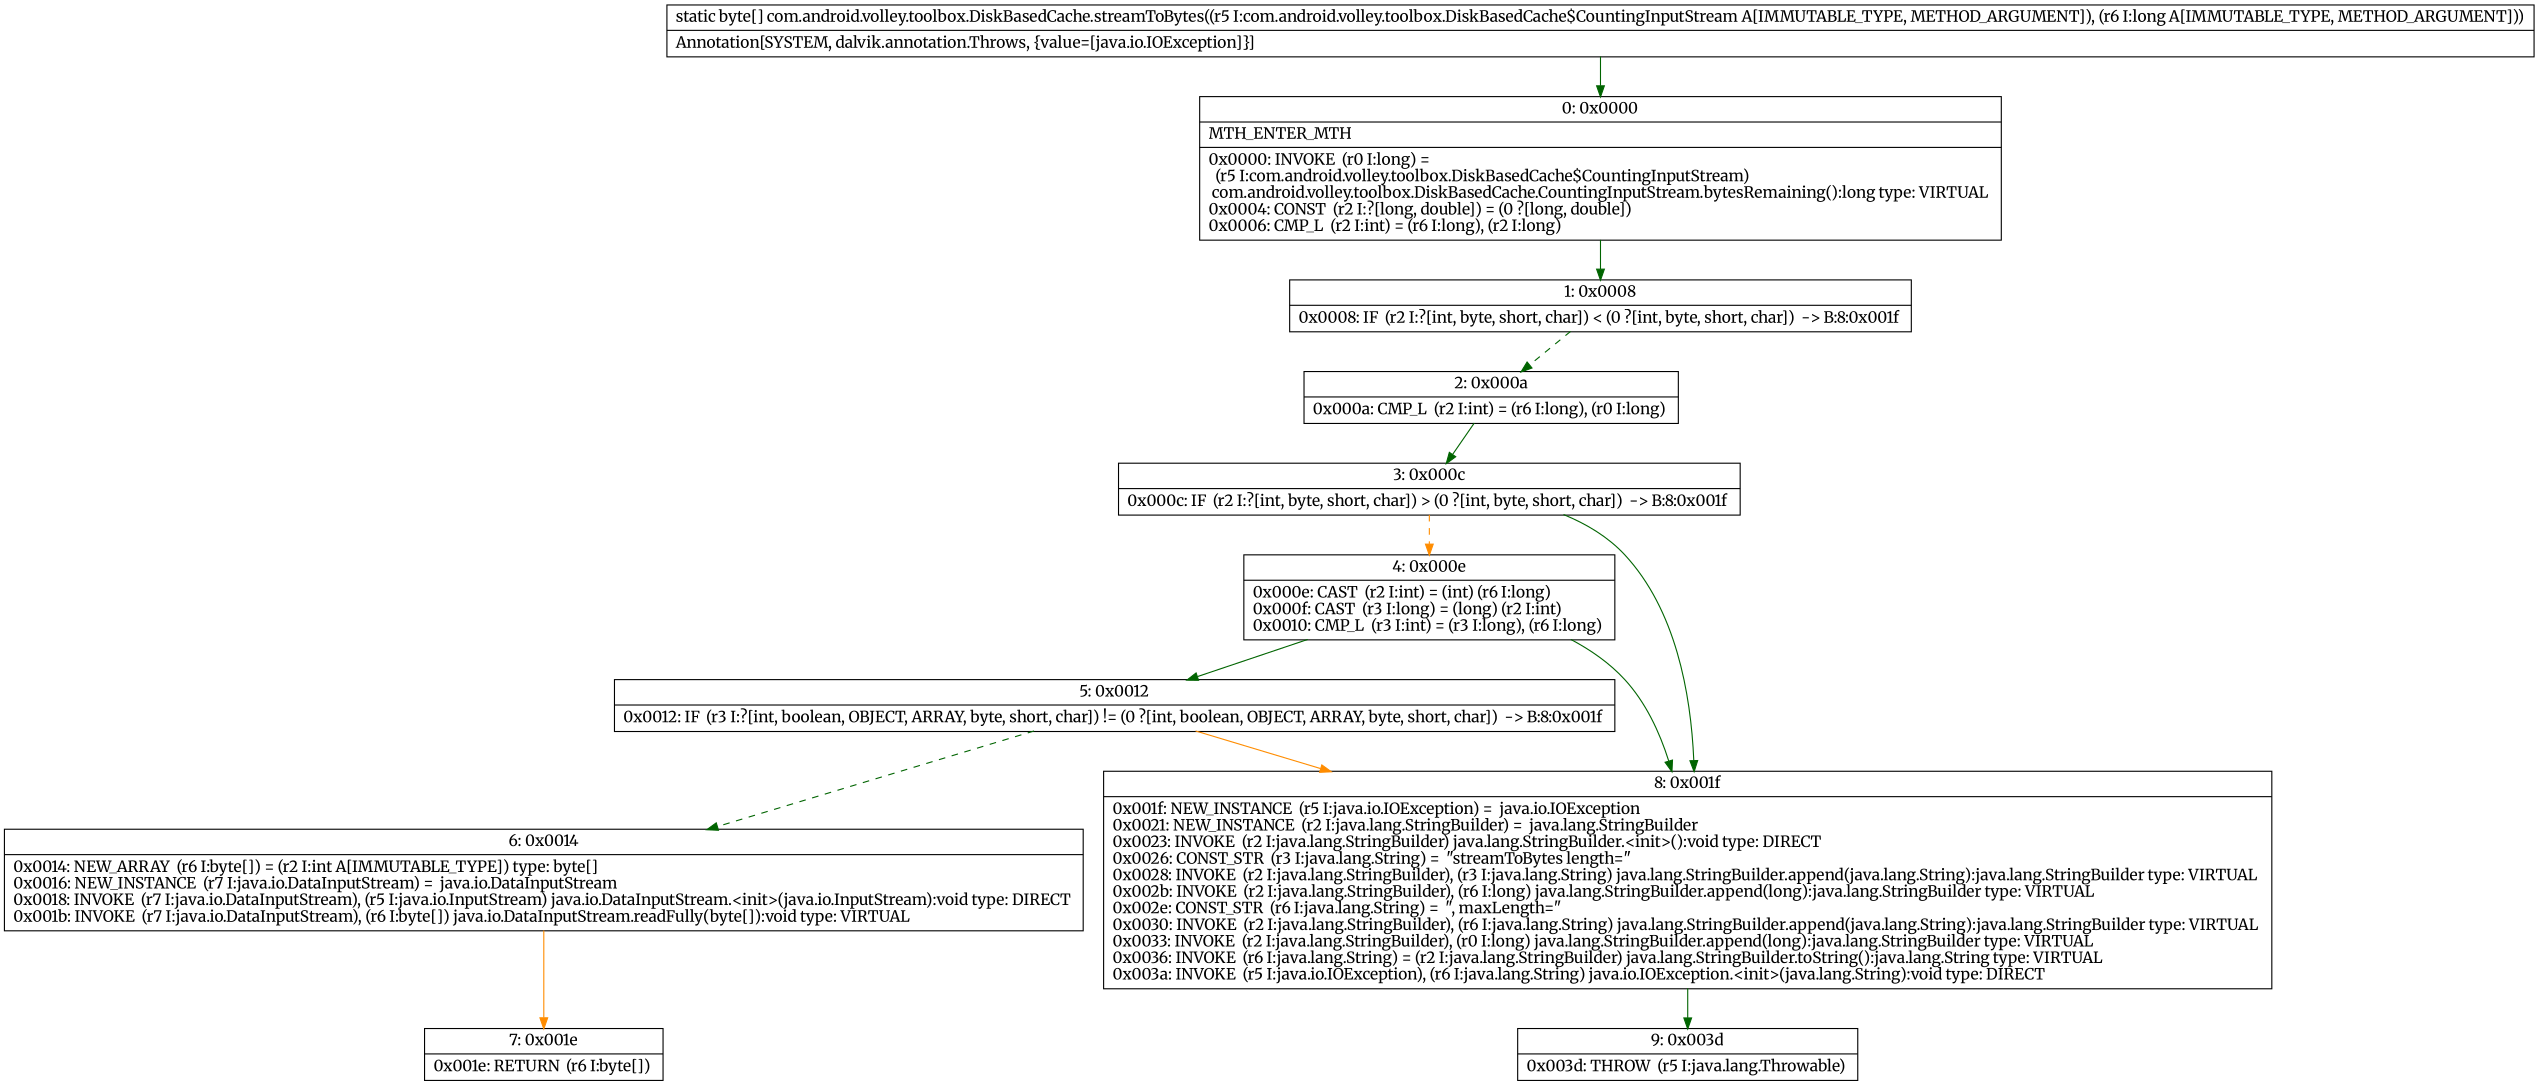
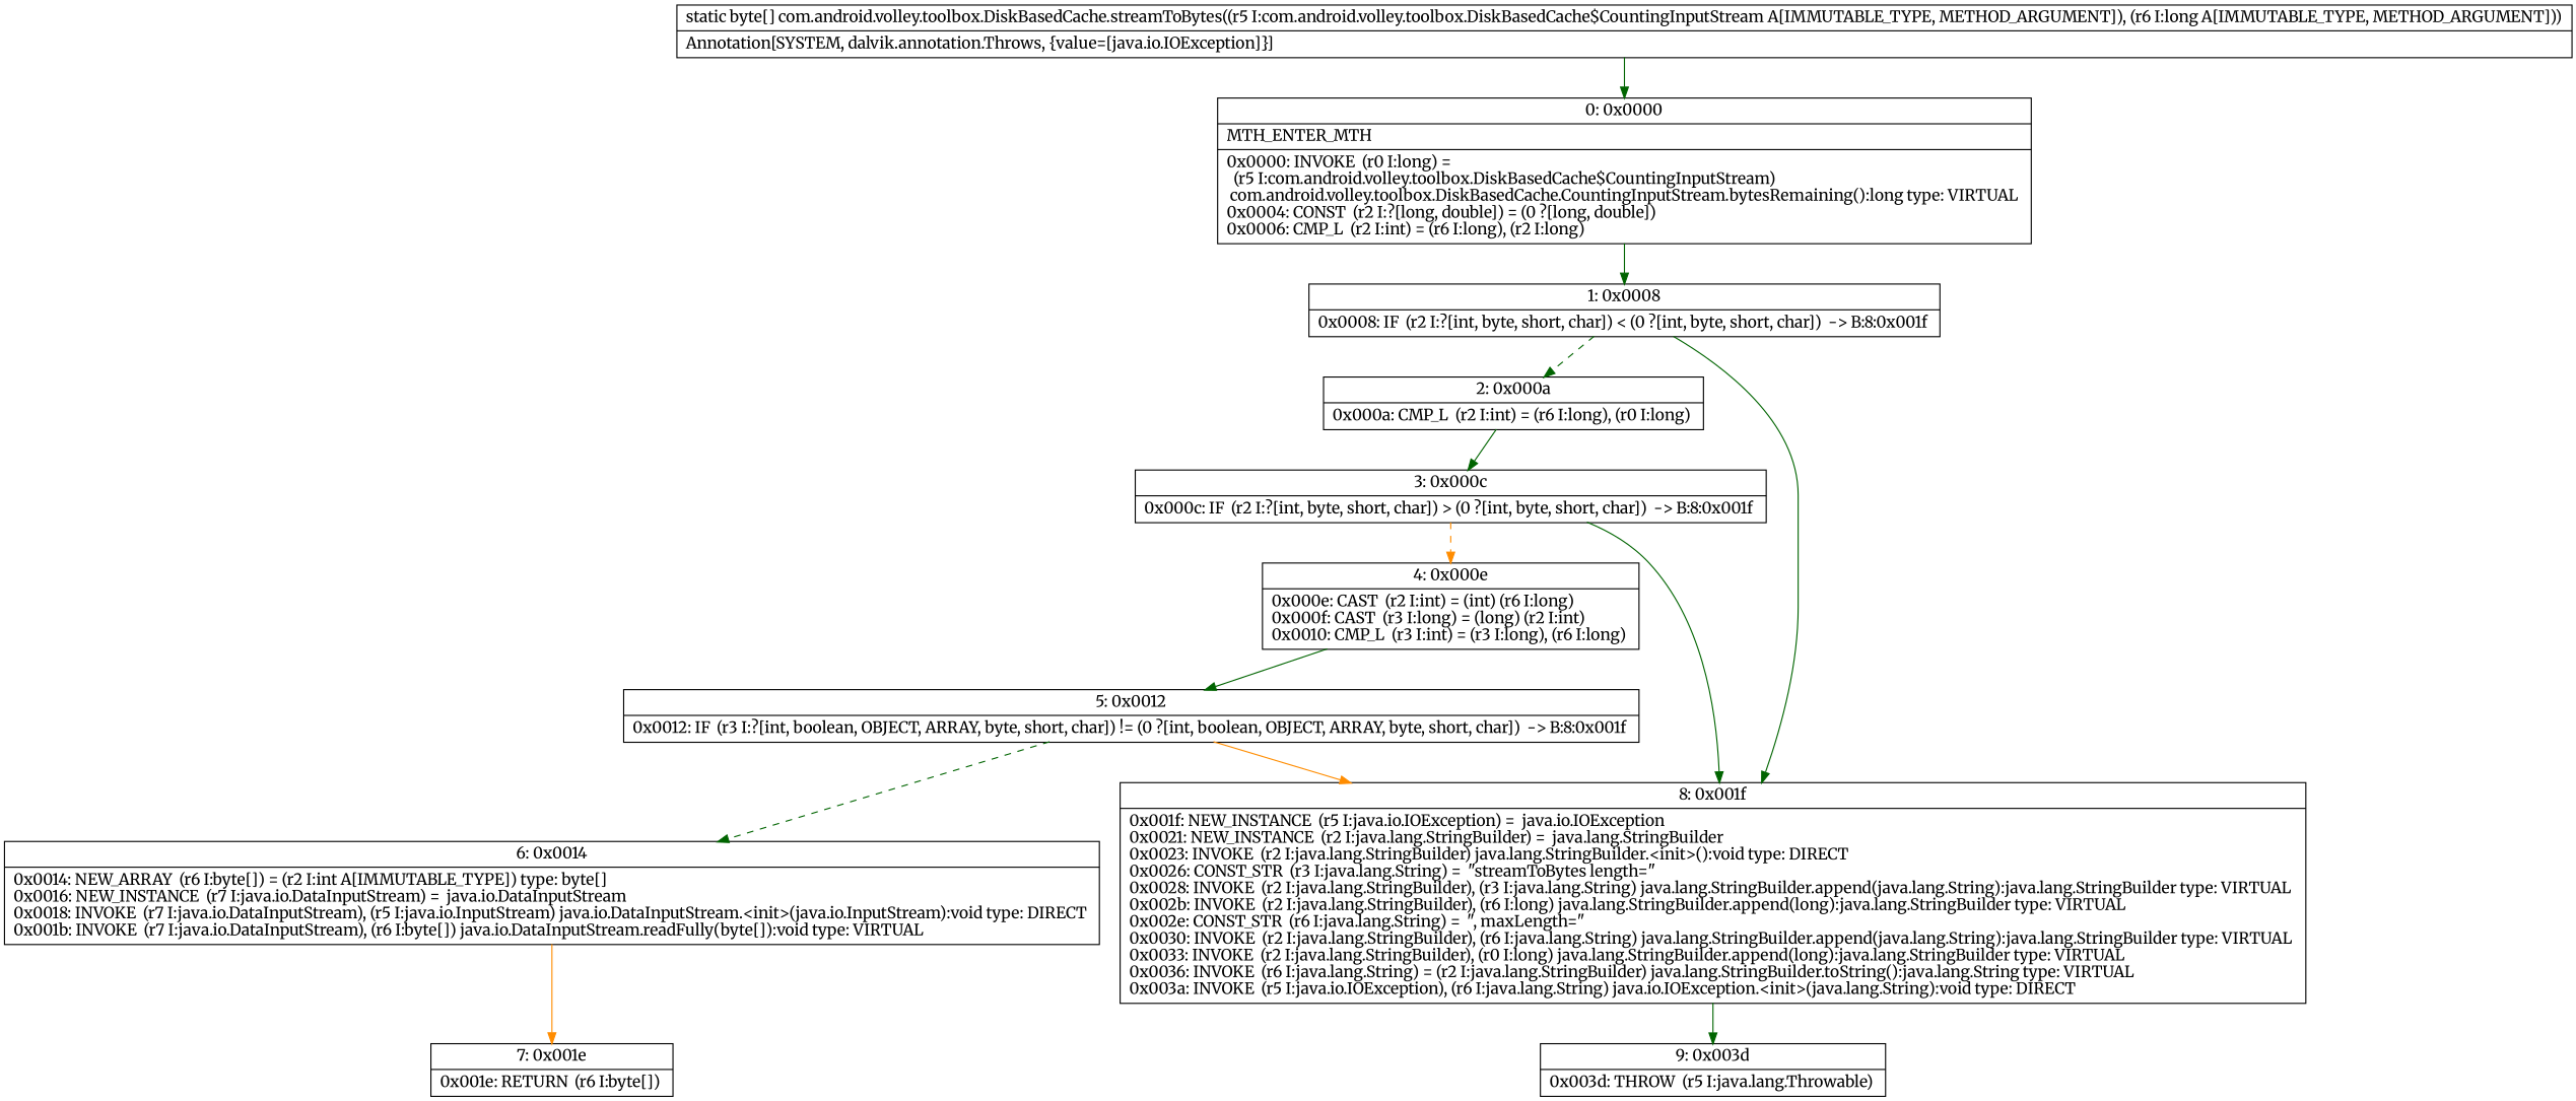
  digraph {
    fontname=Merriweather
    node [fontname=Merriweather shape=record]
    edge [color=darkgreen fontname=Merriweather]
    n1 [label="{0\:\ 0x0000|MTH_ENTER_MTH\l|0x0000: INVOKE  (r0 I:long) = \l  (r5 I:com.android.volley.toolbox.DiskBasedCache$CountingInputStream)\l com.android.volley.toolbox.DiskBasedCache.CountingInputStream.bytesRemaining():long type: VIRTUAL \l0x0004: CONST  (r2 I:?[long, double]) = (0 ?[long, double]) \l0x0006: CMP_L  (r2 I:int) = (r6 I:long), (r2 I:long) \l}"]
    n2 [label="{1\:\ 0x0008|0x0008: IF  (r2 I:?[int, byte, short, char]) \< (0 ?[int, byte, short, char])  \-\> B:8:0x001f \l}"]
    n3 [label="{2\:\ 0x000a|0x000a: CMP_L  (r2 I:int) = (r6 I:long), (r0 I:long) \l}"]
    n4 [label="{8\:\ 0x001f|0x001f: NEW_INSTANCE  (r5 I:java.io.IOException) =  java.io.IOException \l0x0021: NEW_INSTANCE  (r2 I:java.lang.StringBuilder) =  java.lang.StringBuilder \l0x0023: INVOKE  (r2 I:java.lang.StringBuilder) java.lang.StringBuilder.\<init\>():void type: DIRECT \l0x0026: CONST_STR  (r3 I:java.lang.String) =  \"streamToBytes length=\" \l0x0028: INVOKE  (r2 I:java.lang.StringBuilder), (r3 I:java.lang.String) java.lang.StringBuilder.append(java.lang.String):java.lang.StringBuilder type: VIRTUAL \l0x002b: INVOKE  (r2 I:java.lang.StringBuilder), (r6 I:long) java.lang.StringBuilder.append(long):java.lang.StringBuilder type: VIRTUAL \l0x002e: CONST_STR  (r6 I:java.lang.String) =  \", maxLength=\" \l0x0030: INVOKE  (r2 I:java.lang.StringBuilder), (r6 I:java.lang.String) java.lang.StringBuilder.append(java.lang.String):java.lang.StringBuilder type: VIRTUAL \l0x0033: INVOKE  (r2 I:java.lang.StringBuilder), (r0 I:long) java.lang.StringBuilder.append(long):java.lang.StringBuilder type: VIRTUAL \l0x0036: INVOKE  (r6 I:java.lang.String) = (r2 I:java.lang.StringBuilder) java.lang.StringBuilder.toString():java.lang.String type: VIRTUAL \l0x003a: INVOKE  (r5 I:java.io.IOException), (r6 I:java.lang.String) java.io.IOException.\<init\>(java.lang.String):void type: DIRECT \l}"]
    n5 [label="{3\:\ 0x000c|0x000c: IF  (r2 I:?[int, byte, short, char]) \> (0 ?[int, byte, short, char])  \-\> B:8:0x001f \l}"]
    n6 [label="{9\:\ 0x003d|0x003d: THROW  (r5 I:java.lang.Throwable) \l}"]
    n7 [label="{4\:\ 0x000e|0x000e: CAST  (r2 I:int) = (int) (r6 I:long) \l0x000f: CAST  (r3 I:long) = (long) (r2 I:int) \l0x0010: CMP_L  (r3 I:int) = (r3 I:long), (r6 I:long) \l}"]
    n8 [label="{5\:\ 0x0012|0x0012: IF  (r3 I:?[int, boolean, OBJECT, ARRAY, byte, short, char]) != (0 ?[int, boolean, OBJECT, ARRAY, byte, short, char])  \-\> B:8:0x001f \l}"]
    n9 [label="{6\:\ 0x0014|0x0014: NEW_ARRAY  (r6 I:byte[]) = (r2 I:int A[IMMUTABLE_TYPE]) type: byte[] \l0x0016: NEW_INSTANCE  (r7 I:java.io.DataInputStream) =  java.io.DataInputStream \l0x0018: INVOKE  (r7 I:java.io.DataInputStream), (r5 I:java.io.InputStream) java.io.DataInputStream.\<init\>(java.io.InputStream):void type: DIRECT \l0x001b: INVOKE  (r7 I:java.io.DataInputStream), (r6 I:byte[]) java.io.DataInputStream.readFully(byte[]):void type: VIRTUAL \l}"]
    n10 [label="{7\:\ 0x001e|0x001e: RETURN  (r6 I:byte[]) \l}"]
    n11 [label="{static byte[] com.android.volley.toolbox.DiskBasedCache.streamToBytes((r5 I:com.android.volley.toolbox.DiskBasedCache$CountingInputStream A[IMMUTABLE_TYPE, METHOD_ARGUMENT]), (r6 I:long A[IMMUTABLE_TYPE, METHOD_ARGUMENT]))  | Annotation[SYSTEM, dalvik.annotation.Throws, \{value=[java.io.IOException]\}]\l}"]
    n1 -> n2
    n2 -> n3 [style=dashed]
-   n7 -> n4
+   n2 -> n4
    n3 -> n5
    n4 -> n6
    n5 -> n4
    n5 -> n7 [color=darkorange style=dashed]
    n7 -> n8
    n8 -> n4 [color=darkorange]
    n8 -> n9 [style=dashed]
    n9 -> n10 [color=darkorange]
    n11 -> n1
  }
